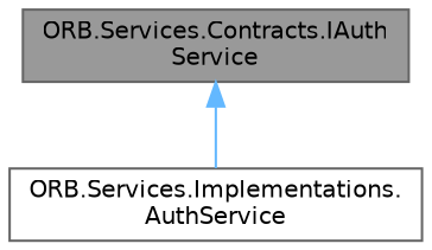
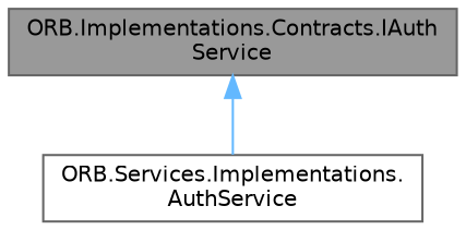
  digraph {
    node [color=gray40 fontname=Helvetica fontsize=10 shape=box style=filled]
-   n1 [fillcolor=grey60 fontcolor=black height=0.2 label="ORB.Services.Contracts.IAuth\lService" width=0.4]
+   n1 [fillcolor=grey60 fontcolor=black height=0.2 label="ORB.Implementations.Contracts.IAuth\lService" width=0.4]
    n2 [fillcolor=white height=0.2 label="ORB.Services.Implementations.\lAuthService" width=0.4]
    n1 -> n2 [color=steelblue1 dir=back fontname=Helvetica fontsize=10 labelfontname=Helvetica labelfontsize=10 style=solid]
  }
